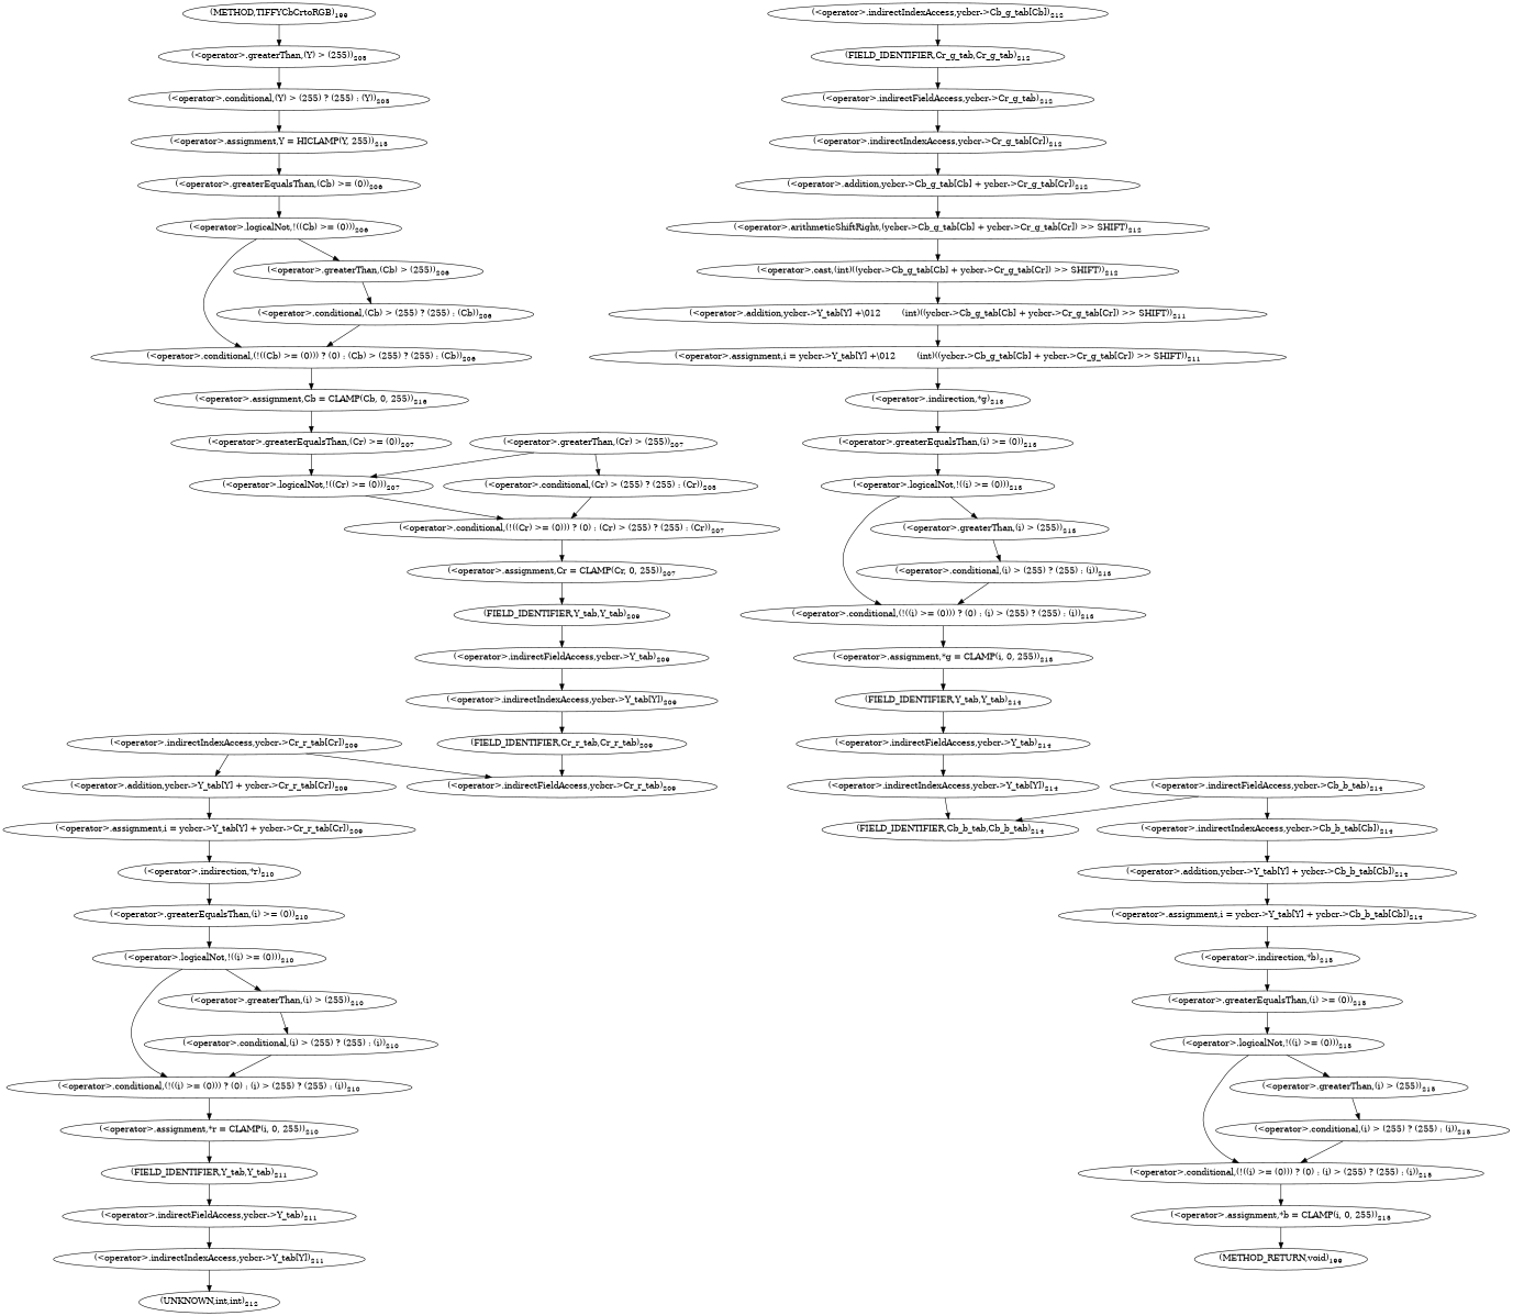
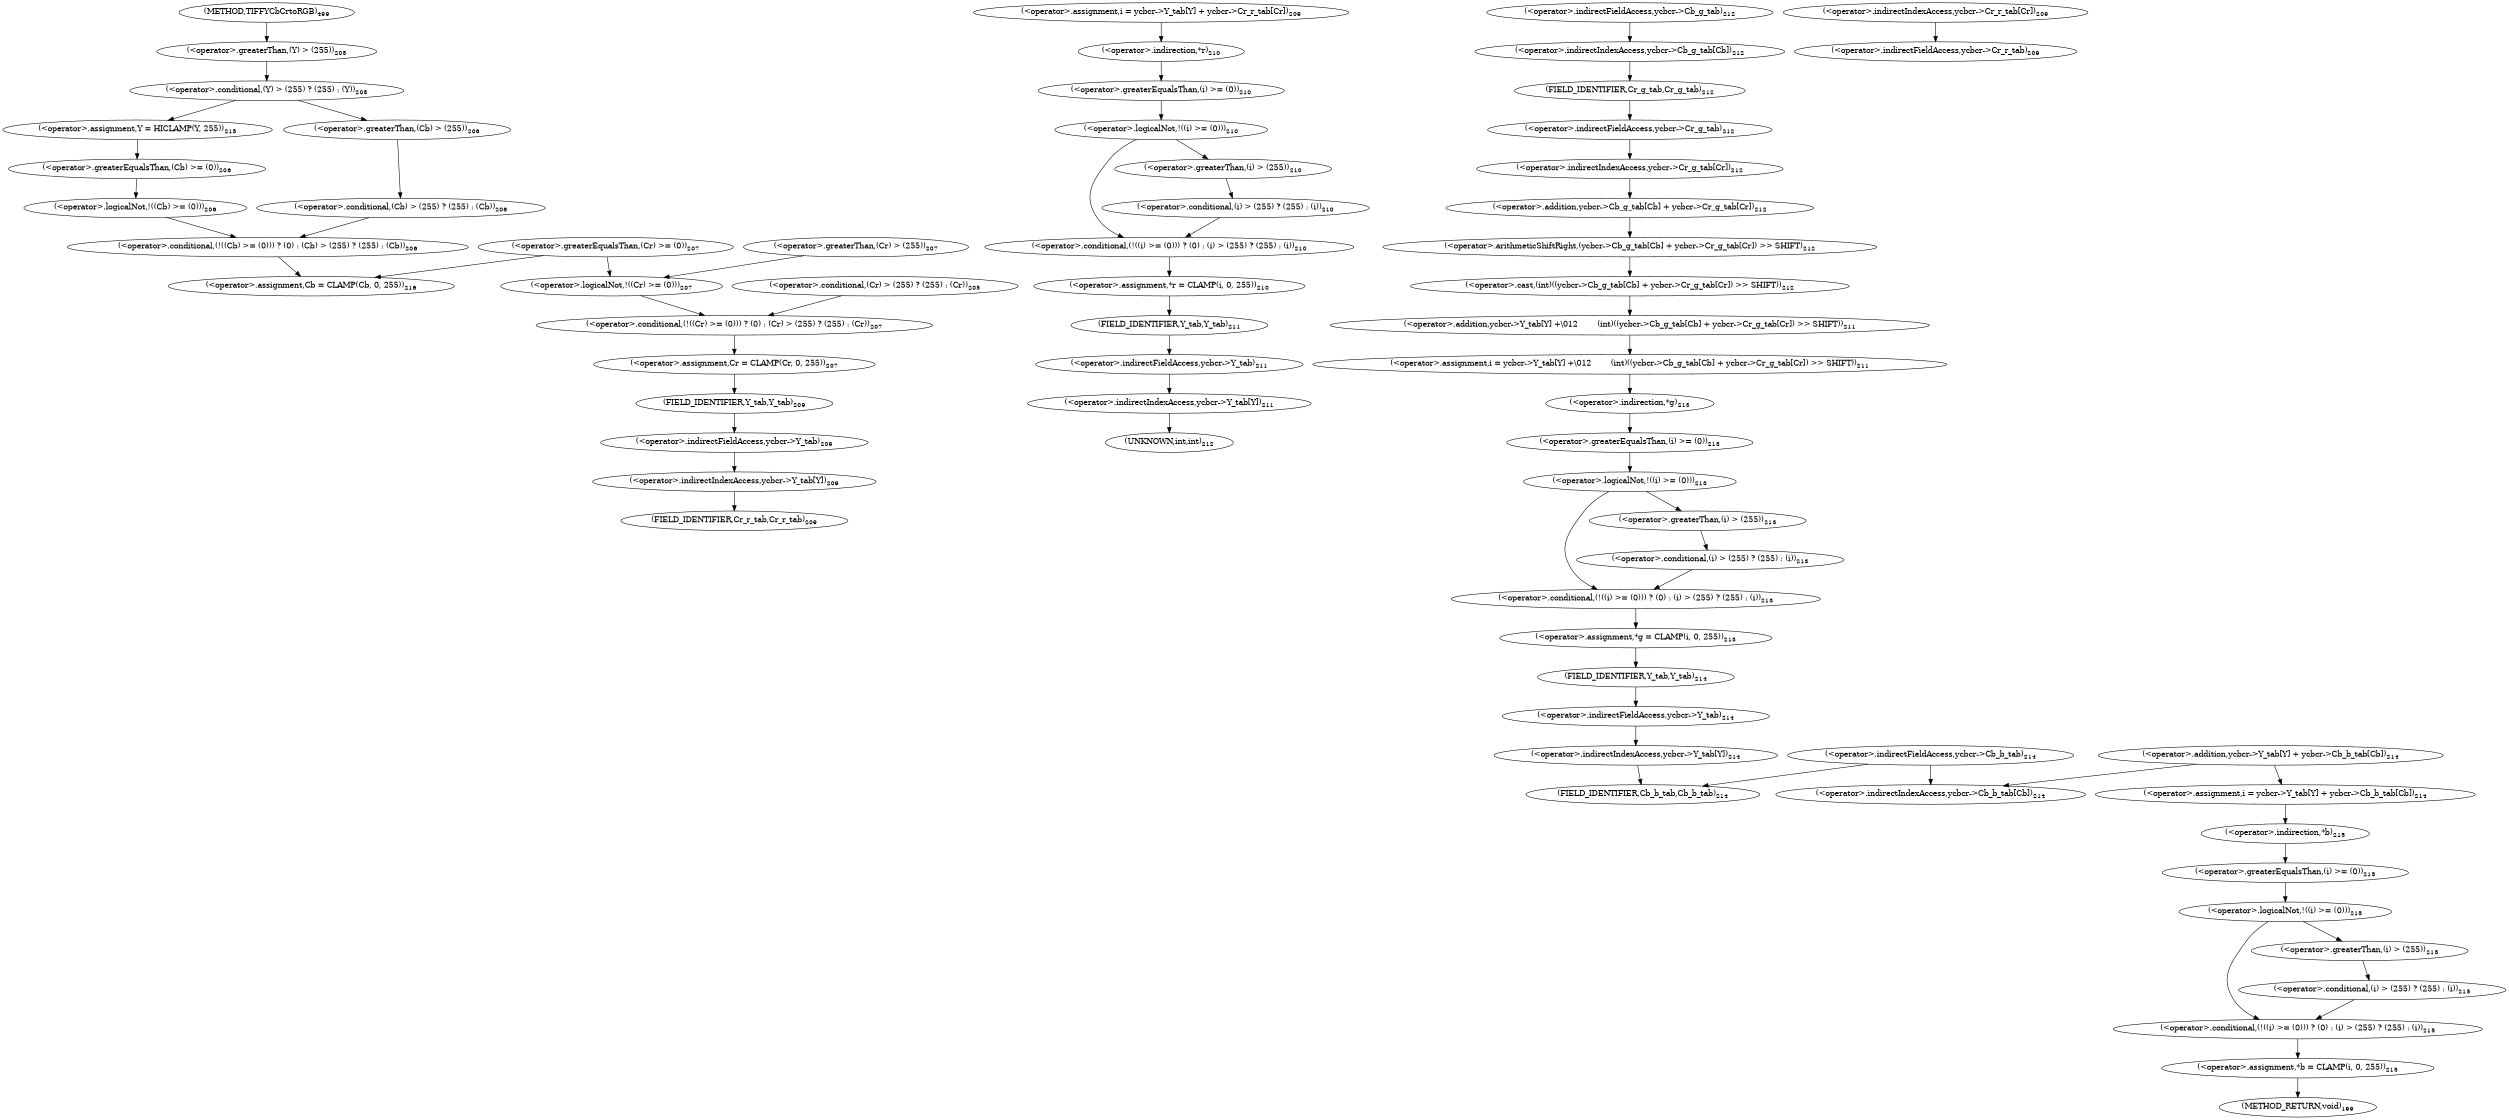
  digraph {
    n1 [label=<(&lt;operator&gt;.assignment,Y = HICLAMP(Y, 255))<SUB>215</SUB>>]
    n2 [label=<(&lt;operator&gt;.greaterEqualsThan,(Cb) &gt;= (0))<SUB>206</SUB>>]
    n3 [label=<(&lt;operator&gt;.logicalNot,!((Cb) &gt;= (0)))<SUB>206</SUB>>]
    n4 [label=<(&lt;operator&gt;.assignment,Cb = CLAMP(Cb, 0, 255))<SUB>216</SUB>>]
    n5 [label=<(&lt;operator&gt;.greaterEqualsThan,(Cr) &gt;= (0))<SUB>207</SUB>>]
    n6 [label=<(&lt;operator&gt;.logicalNot,!((Cr) &gt;= (0)))<SUB>207</SUB>>]
    n7 [label=<(&lt;operator&gt;.assignment,Cr = CLAMP(Cr, 0, 255))<SUB>207</SUB>>]
    n8 [label=<(FIELD_IDENTIFIER,Y_tab,Y_tab)<SUB>209</SUB>>]
    n9 [label=<(&lt;operator&gt;.indirectFieldAccess,ycbcr-&gt;Y_tab)<SUB>209</SUB>>]
    n10 [label=<(&lt;operator&gt;.assignment,i = ycbcr-&gt;Y_tab[Y] + ycbcr-&gt;Cr_r_tab[Cr])<SUB>209</SUB>>]
    n11 [label=<(&lt;operator&gt;.indirection,*r)<SUB>210</SUB>>]
    n12 [label=<(&lt;operator&gt;.greaterEqualsThan,(i) &gt;= (0))<SUB>210</SUB>>]
    n13 [label=<(&lt;operator&gt;.assignment,*r = CLAMP(i, 0, 255))<SUB>210</SUB>>]
    n14 [label=<(FIELD_IDENTIFIER,Y_tab,Y_tab)<SUB>211</SUB>>]
    n15 [label=<(&lt;operator&gt;.indirectFieldAccess,ycbcr-&gt;Y_tab)<SUB>211</SUB>>]
    n16 [label=<(&lt;operator&gt;.assignment,i = ycbcr-&gt;Y_tab[Y] +\012        (int)((ycbcr-&gt;Cb_g_tab[Cb] + ycbcr-&gt;Cr_g_tab[Cr]) &gt;&gt; SHIFT))<SUB>211</SUB>>]
    n17 [label=<(&lt;operator&gt;.indirection,*g)<SUB>213</SUB>>]
    n18 [label=<(&lt;operator&gt;.greaterEqualsThan,(i) &gt;= (0))<SUB>213</SUB>>]
    n19 [label=<(&lt;operator&gt;.assignment,*g = CLAMP(i, 0, 255))<SUB>213</SUB>>]
    n20 [label=<(FIELD_IDENTIFIER,Y_tab,Y_tab)<SUB>214</SUB>>]
    n21 [label=<(&lt;operator&gt;.indirectFieldAccess,ycbcr-&gt;Y_tab)<SUB>214</SUB>>]
    n22 [label=<(&lt;operator&gt;.assignment,i = ycbcr-&gt;Y_tab[Y] + ycbcr-&gt;Cb_b_tab[Cb])<SUB>214</SUB>>]
    n23 [label=<(&lt;operator&gt;.indirection,*b)<SUB>215</SUB>>]
    n24 [label=<(&lt;operator&gt;.greaterEqualsThan,(i) &gt;= (0))<SUB>215</SUB>>]
    n25 [label=<(&lt;operator&gt;.assignment,*b = CLAMP(i, 0, 255))<SUB>215</SUB>>]
    n26 [label=<(METHOD_RETURN,void)<SUB>199</SUB>>]
    n27 [label=<(&lt;operator&gt;.conditional,(Y) &gt; (255) ? (255) : (Y))<SUB>205</SUB>>]
    n28 [label=<(&lt;operator&gt;.conditional,(!((Cb) &gt;= (0))) ? (0) : (Cb) &gt; (255) ? (255) : (Cb))<SUB>206</SUB>>]
    n29 [label=<(&lt;operator&gt;.conditional,(!((Cr) &gt;= (0))) ? (0) : (Cr) &gt; (255) ? (255) : (Cr))<SUB>207</SUB>>]
-   n30 [label=<(&lt;operator&gt;.addition,ycbcr-&gt;Y_tab[Y] + ycbcr-&gt;Cr_r_tab[Cr])<SUB>209</SUB>>]
    n31 [label=<(&lt;operator&gt;.logicalNot,!((i) &gt;= (0)))<SUB>210</SUB>>]
    n32 [label=<(&lt;operator&gt;.conditional,(!((i) &gt;= (0))) ? (0) : (i) &gt; (255) ? (255) : (i))<SUB>210</SUB>>]
    n33 [label=<(&lt;operator&gt;.addition,ycbcr-&gt;Y_tab[Y] +\012        (int)((ycbcr-&gt;Cb_g_tab[Cb] + ycbcr-&gt;Cr_g_tab[Cr]) &gt;&gt; SHIFT))<SUB>211</SUB>>]
    n34 [label=<(&lt;operator&gt;.logicalNot,!((i) &gt;= (0)))<SUB>213</SUB>>]
    n35 [label=<(&lt;operator&gt;.conditional,(!((i) &gt;= (0))) ? (0) : (i) &gt; (255) ? (255) : (i))<SUB>213</SUB>>]
    n36 [label=<(&lt;operator&gt;.addition,ycbcr-&gt;Y_tab[Y] + ycbcr-&gt;Cb_b_tab[Cb])<SUB>214</SUB>>]
    n37 [label=<(&lt;operator&gt;.logicalNot,!((i) &gt;= (0)))<SUB>215</SUB>>]
    n38 [label=<(&lt;operator&gt;.conditional,(!((i) &gt;= (0))) ? (0) : (i) &gt; (255) ? (255) : (i))<SUB>215</SUB>>]
    n39 [label=<(&lt;operator&gt;.greaterThan,(Y) &gt; (255))<SUB>205</SUB>>]
    n40 [label=<(&lt;operator&gt;.greaterThan,(Cb) &gt; (255))<SUB>206</SUB>>]
    n41 [label=<(&lt;operator&gt;.conditional,(Cb) &gt; (255) ? (255) : (Cb))<SUB>206</SUB>>]
    n42 [label=<(&lt;operator&gt;.greaterThan,(Cr) &gt; (255))<SUB>207</SUB>>]
    n43 [label=<(&lt;operator&gt;.conditional,(Cr) &gt; (255) ? (255) : (Cr))<SUB>205</SUB>>]
    n44 [label=<(&lt;operator&gt;.indirectIndexAccess,ycbcr-&gt;Y_tab[Y])<SUB>209</SUB>>]
    n45 [label=<(FIELD_IDENTIFIER,Cr_r_tab,Cr_r_tab)<SUB>209</SUB>>]
    n46 [label=<(&lt;operator&gt;.indirectFieldAccess,ycbcr-&gt;Cr_r_tab)<SUB>209</SUB>>]
    n47 [label=<(&lt;operator&gt;.indirectIndexAccess,ycbcr-&gt;Cr_r_tab[Cr])<SUB>209</SUB>>]
    n48 [label=<(&lt;operator&gt;.greaterThan,(i) &gt; (255))<SUB>210</SUB>>]
    n49 [label=<(&lt;operator&gt;.conditional,(i) &gt; (255) ? (255) : (i))<SUB>210</SUB>>]
    n50 [label=<(&lt;operator&gt;.indirectIndexAccess,ycbcr-&gt;Y_tab[Y])<SUB>211</SUB>>]
    n51 [label=<(UNKNOWN,int,int)<SUB>212</SUB>>]
    n52 [label=<(&lt;operator&gt;.cast,(int)((ycbcr-&gt;Cb_g_tab[Cb] + ycbcr-&gt;Cr_g_tab[Cr]) &gt;&gt; SHIFT))<SUB>212</SUB>>]
    n53 [label=<(&lt;operator&gt;.greaterThan,(i) &gt; (255))<SUB>213</SUB>>]
    n54 [label=<(&lt;operator&gt;.conditional,(i) &gt; (255) ? (255) : (i))<SUB>213</SUB>>]
    n55 [label=<(&lt;operator&gt;.indirectIndexAccess,ycbcr-&gt;Y_tab[Y])<SUB>214</SUB>>]
    n56 [label=<(FIELD_IDENTIFIER,Cb_b_tab,Cb_b_tab)<SUB>214</SUB>>]
    n57 [label=<(&lt;operator&gt;.indirectIndexAccess,ycbcr-&gt;Cb_b_tab[Cb])<SUB>214</SUB>>]
    n58 [label=<(&lt;operator&gt;.greaterThan,(i) &gt; (255))<SUB>215</SUB>>]
    n59 [label=<(&lt;operator&gt;.conditional,(i) &gt; (255) ? (255) : (i))<SUB>215</SUB>>]
    n60 [label=<(&lt;operator&gt;.arithmeticShiftRight,(ycbcr-&gt;Cb_g_tab[Cb] + ycbcr-&gt;Cr_g_tab[Cr]) &gt;&gt; SHIFT)<SUB>212</SUB>>]
    n61 [label=<(&lt;operator&gt;.indirectFieldAccess,ycbcr-&gt;Cb_b_tab)<SUB>214</SUB>>]
    n62 [label=<(&lt;operator&gt;.addition,ycbcr-&gt;Cb_g_tab[Cb] + ycbcr-&gt;Cr_g_tab[Cr])<SUB>212</SUB>>]
    n63 [label=<(&lt;operator&gt;.indirectIndexAccess,ycbcr-&gt;Cb_g_tab[Cb])<SUB>212</SUB>>]
    n64 [label=<(FIELD_IDENTIFIER,Cr_g_tab,Cr_g_tab)<SUB>212</SUB>>]
    n65 [label=<(&lt;operator&gt;.indirectFieldAccess,ycbcr-&gt;Cr_g_tab)<SUB>212</SUB>>]
    n66 [label=<(&lt;operator&gt;.indirectIndexAccess,ycbcr-&gt;Cr_g_tab[Cr])<SUB>212</SUB>>]
-   n68 [label=<(METHOD,TIFFYCbCrtoRGB)<SUB>199</SUB>>]
+   n67 [label=<(&lt;operator&gt;.indirectFieldAccess,ycbcr-&gt;Cb_g_tab)<SUB>212</SUB>>]
+   n68 [label=<(METHOD,TIFFYCbCrtoRGB)<SUB>499</SUB>>]
    n1 -> n2
    n2 -> n3
    n3 -> n28
-   n3 -> n40
-   n4 -> n5
+   n27 -> n40
+   n5 -> n4
    n5 -> n6
    n6 -> n29
    n7 -> n8
    n8 -> n9
    n9 -> n44
    n10 -> n11
    n11 -> n12
    n12 -> n31
    n13 -> n14
    n14 -> n15
    n15 -> n50
    n16 -> n17
    n17 -> n18
    n18 -> n34
    n19 -> n20
    n20 -> n21
    n21 -> n55
    n22 -> n23
    n23 -> n24
    n24 -> n37
    n25 -> n26
    n27 -> n1
    n28 -> n4
    n29 -> n7
-   n30 -> n10
    n31 -> n32
    n31 -> n48
    n32 -> n13
    n33 -> n16
    n34 -> n35
    n34 -> n53
    n35 -> n19
    n36 -> n22
    n37 -> n38
    n37 -> n58
    n38 -> n25
    n39 -> n27
    n40 -> n41
    n41 -> n28
    n42 -> n6
-   n42 -> n43
    n43 -> n29
    n44 -> n45
-   n45 -> n46
-   n47 -> n30
    n47 -> n46
    n48 -> n49
    n49 -> n32
    n50 -> n51
    n52 -> n33
    n53 -> n54
    n54 -> n35
    n55 -> n56
-   n57 -> n36
+   n36 -> n57
    n58 -> n59
    n59 -> n38
    n60 -> n52
    n61 -> n56
    n61 -> n57
    n62 -> n60
    n63 -> n64
    n64 -> n65
    n65 -> n66
    n66 -> n62
+   n67 -> n63
    n68 -> n39
  }
